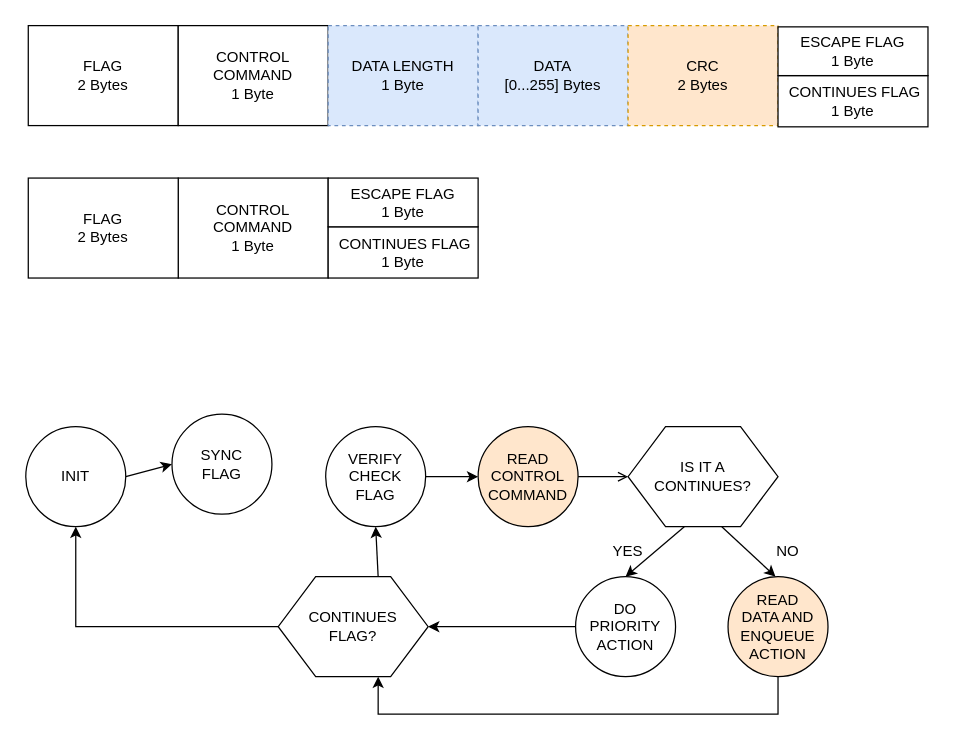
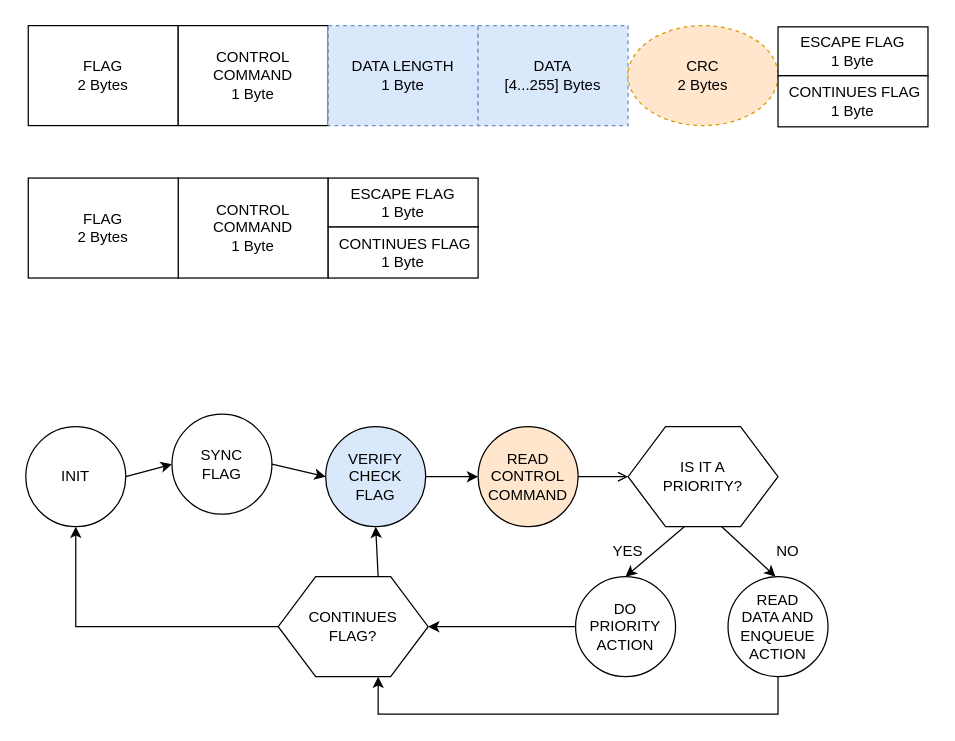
  <mxCell id="0" />
  <mxCell id="1" parent="0" />
  <mxCell id="2" value="FLAG&lt;br&gt;2 Bytes&lt;br&gt;" style="rounded=0;whiteSpace=wrap;html=1;" parent="1" vertex="1"><mxGeometry x="22" y="20" width="120" height="80" as="geometry" /></mxCell>
  <mxCell id="3" value="CONTROL&lt;br&gt;COMMAND&lt;br&gt;1 Byte&lt;br&gt;" style="rounded=0;whiteSpace=wrap;html=1;" parent="1" vertex="1"><mxGeometry x="142" y="20" width="120" height="80" as="geometry" /></mxCell>
  <mxCell id="4" value="DATA LENGTH&lt;br&gt;1 Byte&lt;br&gt;" style="rounded=0;whiteSpace=wrap;html=1;dashed=1;fillColor=#dae8fc;strokeColor=#6c8ebf;" parent="1" vertex="1"><mxGeometry x="262" y="20" width="120" height="80" as="geometry" /></mxCell>
- <mxCell id="5" value="DATA&lt;br&gt;[0...255] Bytes&lt;br&gt;" style="rounded=0;whiteSpace=wrap;html=1;dashed=1;fillColor=#dae8fc;strokeColor=#6c8ebf;" parent="1" vertex="1"><mxGeometry x="382" y="20" width="120" height="80" as="geometry" /></mxCell>
- <mxCell id="6" value="CRC&lt;br&gt;2 Bytes&lt;br&gt;" style="rounded=0;whiteSpace=wrap;html=1;dashed=1;fillColor=#ffe6cc;strokeColor=#d79b00;" parent="1" vertex="1"><mxGeometry x="502" y="20" width="120" height="80" as="geometry" /></mxCell>
+ <mxCell id="5" value="DATA&lt;br&gt;[4...255] Bytes&lt;br&gt;" style="rounded=0;whiteSpace=wrap;html=1;dashed=1;fillColor=#dae8fc;strokeColor=#6c8ebf;" parent="1" vertex="1"><mxGeometry x="382" y="20" width="120" height="80" as="geometry" /></mxCell>
+ <mxCell id="6" value="CRC&lt;br&gt;2 Bytes&lt;br&gt;" style="ellipse;whiteSpace=wrap;html=1;dashed=1;fillColor=#ffe6cc;strokeColor=#d79b00;" parent="1" vertex="1"><mxGeometry x="502" y="20" width="120" height="80" as="geometry" /></mxCell>
  <mxCell id="7" value="CONTROL&lt;br&gt;COMMAND&lt;br&gt;1 Byte&lt;br&gt;" style="rounded=0;whiteSpace=wrap;html=1;" parent="1" vertex="1"><mxGeometry x="142" y="142" width="120" height="80" as="geometry" /></mxCell>
  <mxCell id="8" value="&amp;nbsp;CONTINUES FLAG&lt;br&gt;1 Byte&lt;br&gt;" style="rounded=0;whiteSpace=wrap;html=1;" parent="1" vertex="1"><mxGeometry x="622" y="60" width="120" height="41" as="geometry" /></mxCell>
  <mxCell id="9" value="ESCAPE FLAG&lt;br&gt;1 Byte&lt;br&gt;" style="rounded=0;whiteSpace=wrap;html=1;" parent="1" vertex="1"><mxGeometry x="622" y="21" width="120" height="39" as="geometry" /></mxCell>
  <mxCell id="10" value="FLAG&lt;br&gt;2 Bytes&lt;br&gt;" style="rounded=0;whiteSpace=wrap;html=1;" vertex="1" parent="1"><mxGeometry x="22" y="142" width="120" height="80" as="geometry" /></mxCell>
  <mxCell id="11" value="&amp;nbsp;CONTINUES FLAG&lt;br&gt;1 Byte&lt;br&gt;" style="rounded=0;whiteSpace=wrap;html=1;" vertex="1" parent="1"><mxGeometry x="262" y="181" width="120" height="41" as="geometry" /></mxCell>
  <mxCell id="12" value="ESCAPE FLAG&lt;br&gt;1 Byte&lt;br&gt;" style="rounded=0;whiteSpace=wrap;html=1;" vertex="1" parent="1"><mxGeometry x="262" y="142" width="120" height="39" as="geometry" /></mxCell>
  <mxCell id="13" value="SYNC&lt;br&gt;FLAG&lt;br&gt;" style="ellipse;whiteSpace=wrap;html=1;aspect=fixed;" vertex="1" parent="1"><mxGeometry x="137" y="331" width="80" height="80" as="geometry" /></mxCell>
  <mxCell id="14" value="" style="endArrow=classic;html=1;entryX=0;entryY=0.5;entryDx=0;entryDy=0;" edge="1" parent="1" target="13"><mxGeometry width="50" height="50" relative="1" as="geometry"><mxPoint x="100" y="381" as="sourcePoint" /><mxPoint x="120" y="316" as="targetPoint" /></mxGeometry></mxCell>
  <mxCell id="15" value="INIT" style="text;html=1;strokeColor=none;fillColor=none;align=center;verticalAlign=middle;whiteSpace=wrap;rounded=0;" vertex="1" parent="1"><mxGeometry x="50" y="371" width="40" height="20" as="geometry" /></mxCell>
  <mxCell id="16" value="" style="edgeStyle=orthogonalEdgeStyle;rounded=0;orthogonalLoop=1;jettySize=auto;html=1;" edge="1" parent="1" source="17"><mxGeometry relative="1" as="geometry"><mxPoint x="382" y="381" as="targetPoint" /></mxGeometry></mxCell>
- <mxCell id="17" value="VERIFY&lt;br&gt;CHECK&lt;br&gt;FLAG&lt;br&gt;" style="ellipse;whiteSpace=wrap;html=1;aspect=fixed;" vertex="1" parent="1"><mxGeometry x="260" y="341" width="80" height="80" as="geometry" /></mxCell>
- <mxCell id="19" value="&lt;span&gt;IS IT A &lt;br&gt;CONTINUES?&lt;br&gt;&lt;/span&gt;" style="shape=hexagon;perimeter=hexagonPerimeter2;whiteSpace=wrap;html=1;" vertex="1" parent="1"><mxGeometry x="502" y="341" width="120" height="80" as="geometry" /></mxCell>
+ <mxCell id="17" value="VERIFY&lt;br&gt;CHECK&lt;br&gt;FLAG&lt;br&gt;" style="ellipse;whiteSpace=wrap;html=1;aspect=fixed;fillColor=#dae8fc;" vertex="1" parent="1"><mxGeometry x="260" y="341" width="80" height="80" as="geometry" /></mxCell>
+ <mxCell id="18" value="" style="endArrow=classic;html=1;entryX=0;entryY=0.5;entryDx=0;entryDy=0;exitX=1;exitY=0.5;exitDx=0;exitDy=0;" edge="1" parent="1" source="13" target="17"><mxGeometry width="50" height="50" relative="1" as="geometry"><mxPoint x="20" y="491" as="sourcePoint" /><mxPoint x="70" y="441" as="targetPoint" /></mxGeometry></mxCell>
+ <mxCell id="19" value="&lt;span&gt;IS IT A &lt;br&gt;PRIORITY?&lt;br&gt;&lt;/span&gt;" style="shape=hexagon;perimeter=hexagonPerimeter2;whiteSpace=wrap;html=1;" vertex="1" parent="1"><mxGeometry x="502" y="341" width="120" height="80" as="geometry" /></mxCell>
  <mxCell id="20" value="" style="endArrow=classic;html=1;exitX=0.375;exitY=1;exitDx=0;exitDy=0;" edge="1" parent="1" source="19"><mxGeometry width="50" height="50" relative="1" as="geometry"><mxPoint x="140" y="491" as="sourcePoint" /><mxPoint x="500" y="461" as="targetPoint" /></mxGeometry></mxCell>
  <mxCell id="21" value="" style="endArrow=classic;html=1;exitX=0.625;exitY=1;exitDx=0;exitDy=0;" edge="1" parent="1" source="19"><mxGeometry width="50" height="50" relative="1" as="geometry"><mxPoint x="557" y="431" as="sourcePoint" /><mxPoint x="620" y="461" as="targetPoint" /></mxGeometry></mxCell>
  <mxCell id="22" value="" style="edgeStyle=orthogonalEdgeStyle;rounded=0;orthogonalLoop=1;jettySize=auto;html=1;endArrow=open;" edge="1" parent="1" source="23" target="19"><mxGeometry relative="1" as="geometry" /></mxCell>
  <mxCell id="23" value="READ&lt;br&gt;CONTROL&lt;br&gt;COMMAND&lt;br&gt;" style="ellipse;whiteSpace=wrap;html=1;aspect=fixed;fillColor=#ffe6cc;" vertex="1" parent="1"><mxGeometry x="382" y="341" width="80" height="80" as="geometry" /></mxCell>
  <mxCell id="24" style="edgeStyle=orthogonalEdgeStyle;rounded=0;orthogonalLoop=1;jettySize=auto;html=1;entryX=1;entryY=0.5;entryDx=0;entryDy=0;" edge="1" parent="1" source="25"><mxGeometry relative="1" as="geometry"><mxPoint x="342" y="501" as="targetPoint" /></mxGeometry></mxCell>
  <mxCell id="25" value="DO&lt;br&gt;PRIORITY&lt;br&gt;ACTION&lt;br&gt;" style="ellipse;whiteSpace=wrap;html=1;aspect=fixed;" vertex="1" parent="1"><mxGeometry x="460" y="461" width="80" height="80" as="geometry" /></mxCell>
  <mxCell id="26" value="YES" style="text;html=1;strokeColor=none;fillColor=none;align=center;verticalAlign=middle;whiteSpace=wrap;rounded=0;" vertex="1" parent="1"><mxGeometry x="482" y="431" width="40" height="20" as="geometry" /></mxCell>
  <mxCell id="27" value="NO" style="text;html=1;strokeColor=none;fillColor=none;align=center;verticalAlign=middle;whiteSpace=wrap;rounded=0;" vertex="1" parent="1"><mxGeometry x="610" y="431" width="40" height="20" as="geometry" /></mxCell>
  <mxCell id="28" style="edgeStyle=orthogonalEdgeStyle;rounded=0;orthogonalLoop=1;jettySize=auto;html=1;exitX=0.5;exitY=1;exitDx=0;exitDy=0;entryX=0.5;entryY=1;entryDx=0;entryDy=0;" edge="1" parent="1" source="29"><mxGeometry relative="1" as="geometry"><mxPoint x="302" y="541" as="targetPoint" /><Array as="points"><mxPoint x="622" y="571" /><mxPoint x="302" y="571" /></Array></mxGeometry></mxCell>
- <mxCell id="29" value="READ&lt;br&gt;DATA AND&lt;br&gt;ENQUEUE&lt;br&gt;ACTION&lt;br&gt;" style="ellipse;whiteSpace=wrap;html=1;aspect=fixed;fillColor=#ffe6cc;" vertex="1" parent="1"><mxGeometry x="582" y="461" width="80" height="80" as="geometry" /></mxCell>
+ <mxCell id="29" value="READ&lt;br&gt;DATA AND&lt;br&gt;ENQUEUE&lt;br&gt;ACTION&lt;br&gt;" style="ellipse;whiteSpace=wrap;html=1;aspect=fixed;" vertex="1" parent="1"><mxGeometry x="582" y="461" width="80" height="80" as="geometry" /></mxCell>
  <mxCell id="30" value="INIT" style="ellipse;whiteSpace=wrap;html=1;aspect=fixed;" vertex="1" parent="1"><mxGeometry x="20" y="341" width="80" height="80" as="geometry" /></mxCell>
  <mxCell id="31" value="" style="endArrow=classic;html=1;entryX=0.5;entryY=1;entryDx=0;entryDy=0;exitX=0.5;exitY=0;exitDx=0;exitDy=0;" edge="1" parent="1" target="17"><mxGeometry width="50" height="50" relative="1" as="geometry"><mxPoint x="302" y="461" as="sourcePoint" /><mxPoint x="320" y="421" as="targetPoint" /></mxGeometry></mxCell>
  <mxCell id="32" style="edgeStyle=orthogonalEdgeStyle;rounded=0;orthogonalLoop=1;jettySize=auto;html=1;exitX=0;exitY=0.5;exitDx=0;exitDy=0;entryX=0.5;entryY=1;entryDx=0;entryDy=0;" edge="1" parent="1" source="33" target="30"><mxGeometry relative="1" as="geometry" /></mxCell>
  <mxCell id="33" value="&lt;span&gt;CONTINUES&lt;br&gt;FLAG?&lt;br&gt;&lt;/span&gt;" style="shape=hexagon;perimeter=hexagonPerimeter2;whiteSpace=wrap;html=1;" vertex="1" parent="1"><mxGeometry x="222" y="461" width="120" height="80" as="geometry" /></mxCell>
